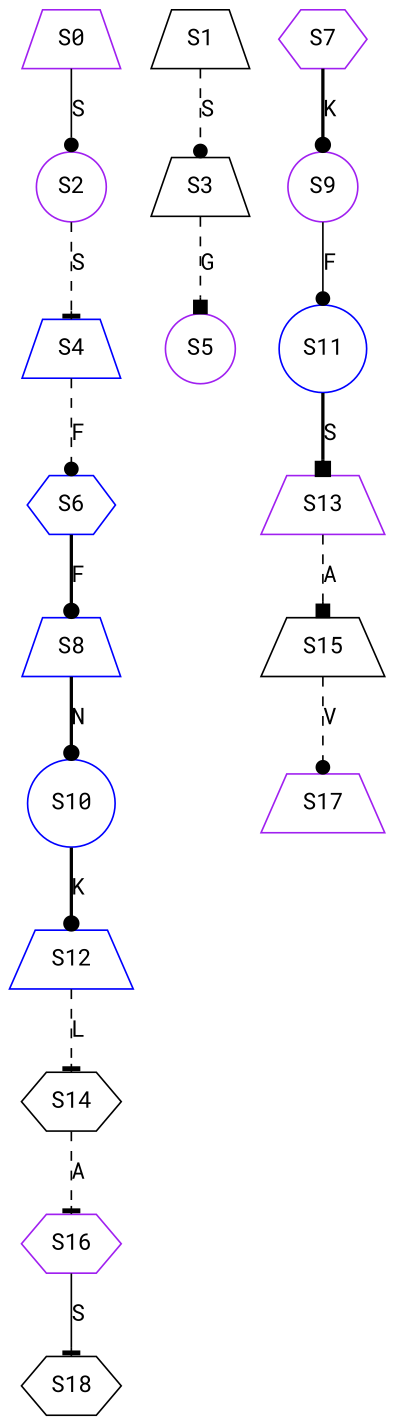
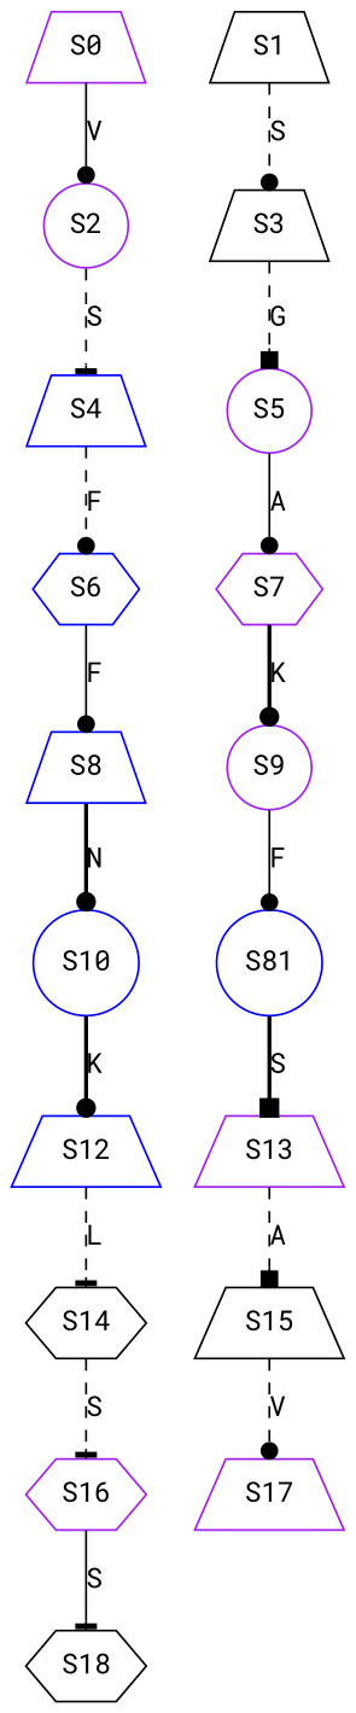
  strict digraph {
    fontname="Roboto Mono"
    node [color=purple fontname="Roboto Mono" shape=trapezium]
    edge [arrowhead=dot fontname="Roboto Mono" style=dashed]
    S2 [shape=circle]
    S0
    S1 [color=black]
    S3 [color=black]
    S4 [color=blue]
    S5 [shape=circle]
    S6 [color=blue shape=hexagon]
    S7 [shape=hexagon]
    S8 [color=blue]
    S9 [shape=circle]
    S10 [color=blue shape=circle]
-   S11 [color=blue shape=circle]
+   S11 [color=blue shape=circle label=S81]
    S12 [color=blue]
    S13
    S14 [color=black shape=hexagon]
    S15 [color=black]
    S16 [shape=hexagon]
    S17
    S18 [color=black shape=hexagon]
    S2 -> S4 [arrowhead=tee label=S]
-   S0 -> S2 [label=S style=solid]
+   S0 -> S2 [label=V style=solid]
    S1 -> S3 [label=S]
    S3 -> S5 [arrowhead=box label=G]
    S4 -> S6 [label=F]
-   S6 -> S8 [label=F style=bold]
+   S5 -> S7 [label=A style=solid]
+   S6 -> S8 [label=F style=solid]
    S7 -> S9 [label=K style=bold]
    S8 -> S10 [label=N style=bold]
    S9 -> S11 [label=F style=solid]
    S10 -> S12 [label=K style=bold]
    S11 -> S13 [arrowhead=box label=S style=bold]
    S12 -> S14 [arrowhead=tee label=L]
    S13 -> S15 [arrowhead=box label=A]
-   S14 -> S16 [arrowhead=tee label=A]
+   S14 -> S16 [arrowhead=tee label=S]
    S15 -> S17 [label=V]
    S16 -> S18 [arrowhead=tee label=S style=solid]
  }
